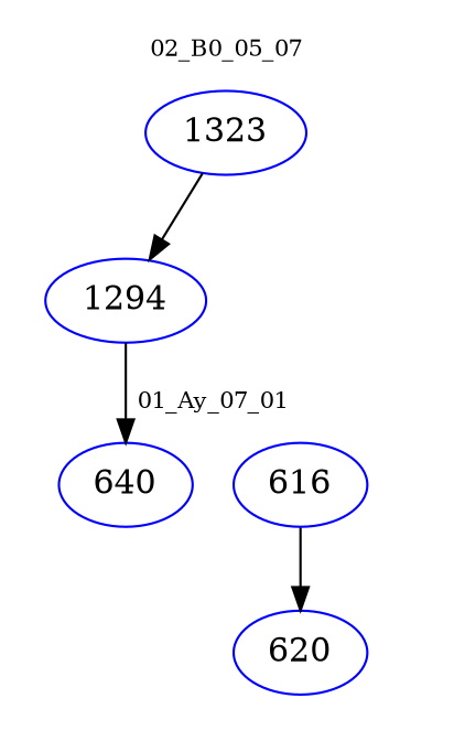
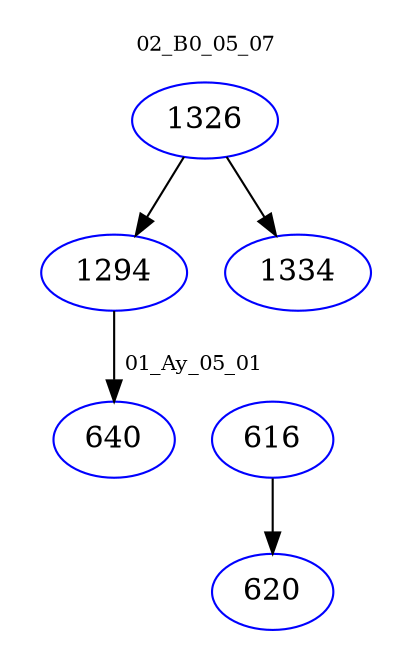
  digraph {
    node [color=blue]
    edge [color=black]
    n1 [label=616]
    n2 [label=620]
    n3 [label=640]
-   n4 [label=1323]
+   n4 [label=1326]
    n5 [label=1294]
+   n6 [label=1334]
    subgraph cluster_1 {
      color=white
      fontsize=10
-     label="01_Ay_07_01"
+     label="01_Ay_05_01"
      n1
      n2
      n3
    }
    subgraph cluster_2 {
      color=white
      fontsize=10
      label="02_B0_05_07"
      n4
      n5
+     n6
    }
    n1 -> n2
    n4 -> n5
+   n4 -> n6
    n5 -> n3
  }
